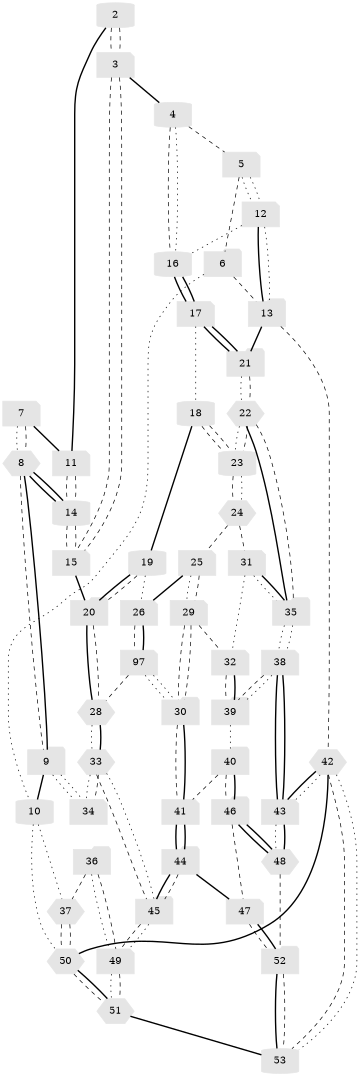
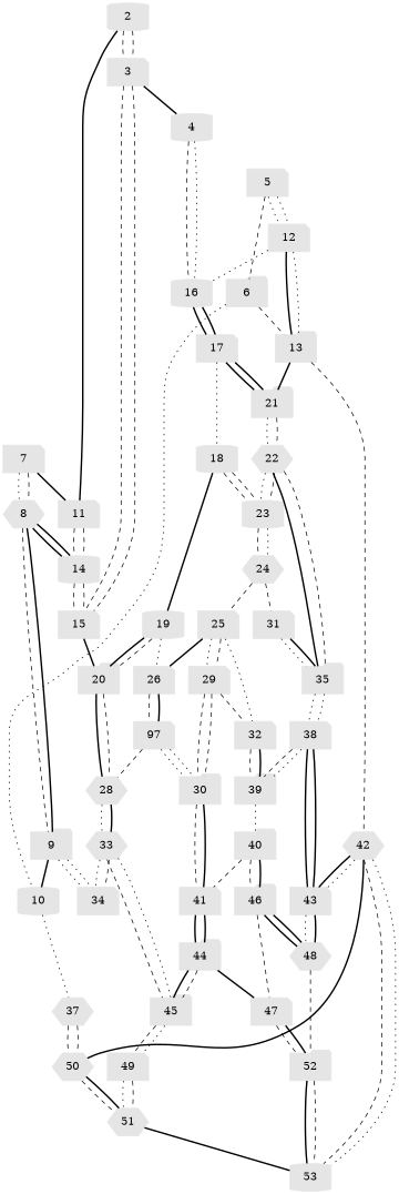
  graph {
    node [color=gray90 shape=note style=filled]
    edge [style=dashed]
    2 [shape=cylinder]
    3
    11
    7
    8 [shape=hexagon]
    4 [shape=cylinder]
    15
    14 [shape=cylinder]
    5
    16 [shape=cylinder]
    20 [shape=folder]
    6 [shape=folder]
    12
    17
    10 [shape=cylinder]
    13 [shape=folder]
    37 [shape=hexagon]
    50 [shape=hexagon]
    21 [shape=folder]
    42 [shape=hexagon]
    9 [shape=folder]
    34
    51 [shape=hexagon]
    22 [shape=hexagon]
    43
    53 [shape=cylinder]
    28 [shape=hexagon]
    18 [shape=cylinder]
    19 [shape=cylinder]
    23 [shape=cylinder]
    26
    24 [shape=hexagon]
    n33 [label=97]
    33 [shape=hexagon]
    35 [shape=folder]
    38
    25
    31
    29
    32
    30 [shape=folder]
    41
    45 [shape=folder]
    39 [shape=folder]
    44 [shape=folder]
    40 [shape=folder]
    49
-   36 [shape=folder]
    48 [shape=hexagon]
    46 [shape=folder]
    47
    52 [shape=folder]
    2 -- 3
    2 -- 3
    2 -- 11 [style=bold]
    3 -- 4 [style=bold]
    3 -- 15
    3 -- 15
    11 -- 14
    11 -- 14
    7 -- 11 [style=bold]
    7 -- 8 [style=dotted]
    7 -- 8
    8 -- 14 [style=bold]
    8 -- 14 [style=bold]
    8 -- 9
    8 -- 9 [style=bold]
-   4 -- 5
    4 -- 16
    4 -- 16 [style=dotted]
    15 -- 20 [style=bold]
    14 -- 15
    14 -- 15
    5 -- 6
    5 -- 12 [style=dotted]
    5 -- 12 [style=dotted]
    16 -- 17 [style=bold]
    16 -- 17 [style=bold]
    20 -- 28 [style=bold]
    20 -- 28
    6 -- 10 [style=dotted]
    6 -- 13
    12 -- 16 [style=dotted]
    12 -- 13 [style=bold]
    12 -- 13 [style=dotted]
    17 -- 21 [style=bold]
    17 -- 21 [style=bold]
    17 -- 18 [style=dotted]
    10 -- 37 [style=dotted]
-   10 -- 50 [style=dotted]
    13 -- 21 [style=bold]
    13 -- 42
    37 -- 50
    37 -- 50
    50 -- 51
    50 -- 51 [style=bold]
    21 -- 22 [style=dotted]
    21 -- 22
    42 -- 50 [style=bold]
    42 -- 43 [style=bold]
    42 -- 43 [style=dotted]
    42 -- 53
    42 -- 53 [style=dotted]
    9 -- 10 [style=bold]
    9 -- 34 [style=dotted]
    9 -- 34 [style=dotted]
    51 -- 53 [style=bold]
    22 -- 23 [style=dotted]
    22 -- 23
    22 -- 35 [style=bold]
    22 -- 35
    43 -- 48 [style=dotted]
    43 -- 48 [style=bold]
    28 -- 33 [style=dotted]
    28 -- 33 [style=bold]
    18 -- 19 [style=bold]
    18 -- 23
    18 -- 23
    19 -- 20 [style=bold]
    19 -- 20
    19 -- 26 [style=dotted]
    23 -- 24
    23 -- 24 [style=dotted]
    26 -- n33
    26 -- n33 [style=bold]
    24 -- 25
    24 -- 31
    n33 -- 28
    n33 -- 30 [style=dotted]
    n33 -- 30 [style=dotted]
    33 -- 34 [style=dotted]
    33 -- 34
    33 -- 45
    33 -- 45 [style=dotted]
    35 -- 38 [style=dotted]
    35 -- 38 [style=dotted]
    38 -- 43 [style=bold]
    38 -- 43 [style=bold]
    38 -- 39
    38 -- 39 [style=dotted]
    25 -- 26 [style=bold]
    25 -- 29 [style=dotted]
    25 -- 29
    31 -- 35 [style=dotted]
    31 -- 35 [style=bold]
-   31 -- 32 [style=dotted]
+   25 -- 32 [style=dotted]
    29 -- 32
    29 -- 30
    29 -- 30
    32 -- 39
    32 -- 39 [style=bold]
    30 -- 41
    30 -- 41 [style=bold]
    41 -- 44 [style=bold]
    41 -- 44 [style=bold]
    45 -- 49
    45 -- 49 [style=dotted]
    39 -- 40 [style=dotted]
    44 -- 45 [style=bold]
    44 -- 45
    44 -- 47 [style=bold]
    40 -- 41
    40 -- 46
    40 -- 46 [style=bold]
    49 -- 51 [style=dotted]
    49 -- 51
-   36 -- 37
-   36 -- 49 [style=dotted]
-   36 -- 49
    48 -- 52
    46 -- 48 [style=bold]
    46 -- 48 [style=bold]
    46 -- 47
    47 -- 52
    47 -- 52 [style=bold]
    52 -- 53 [style=bold]
    52 -- 53
  }
